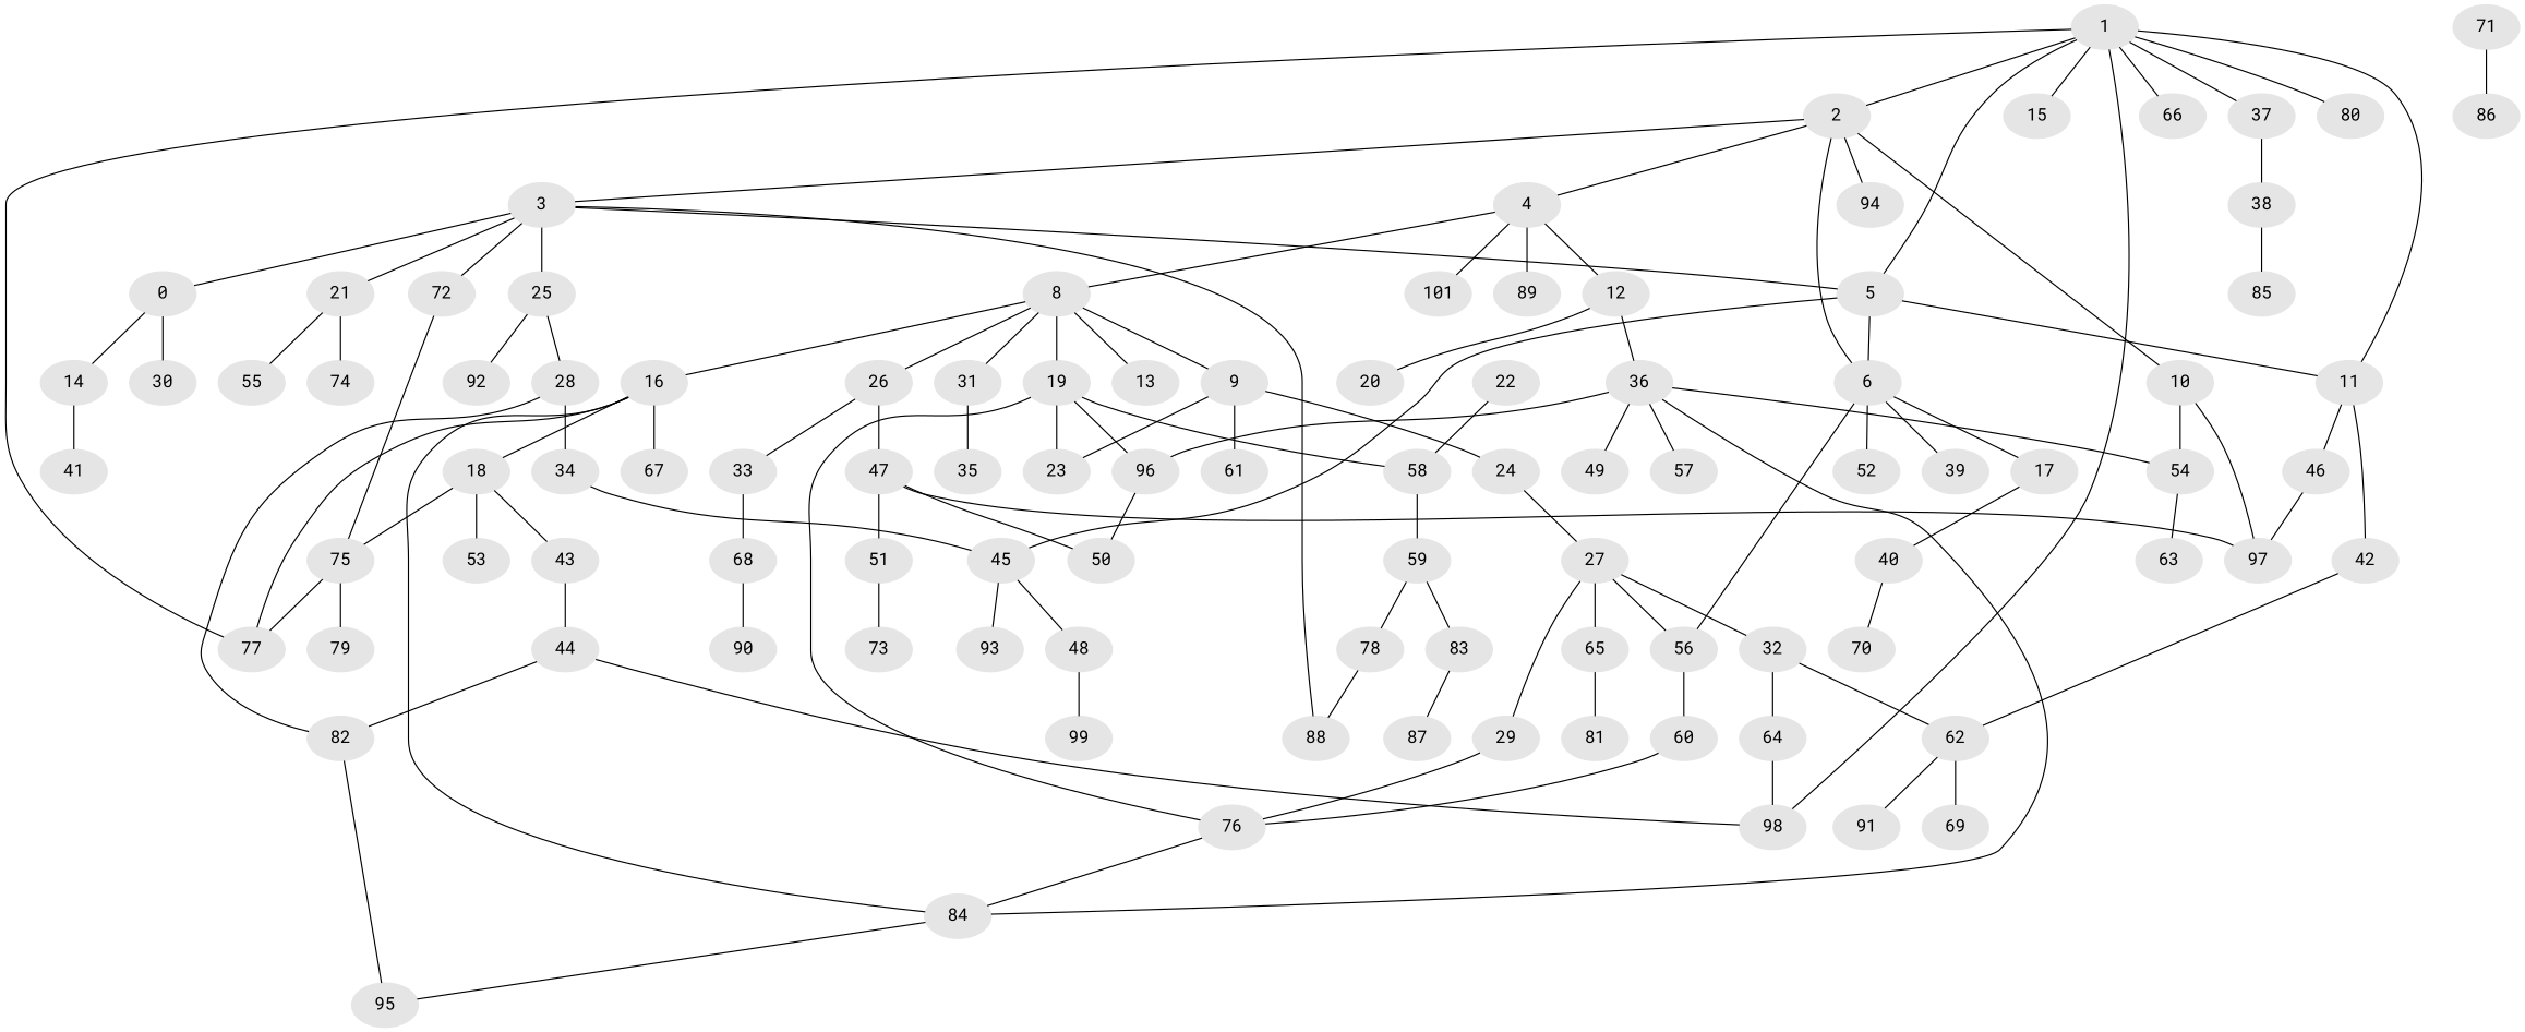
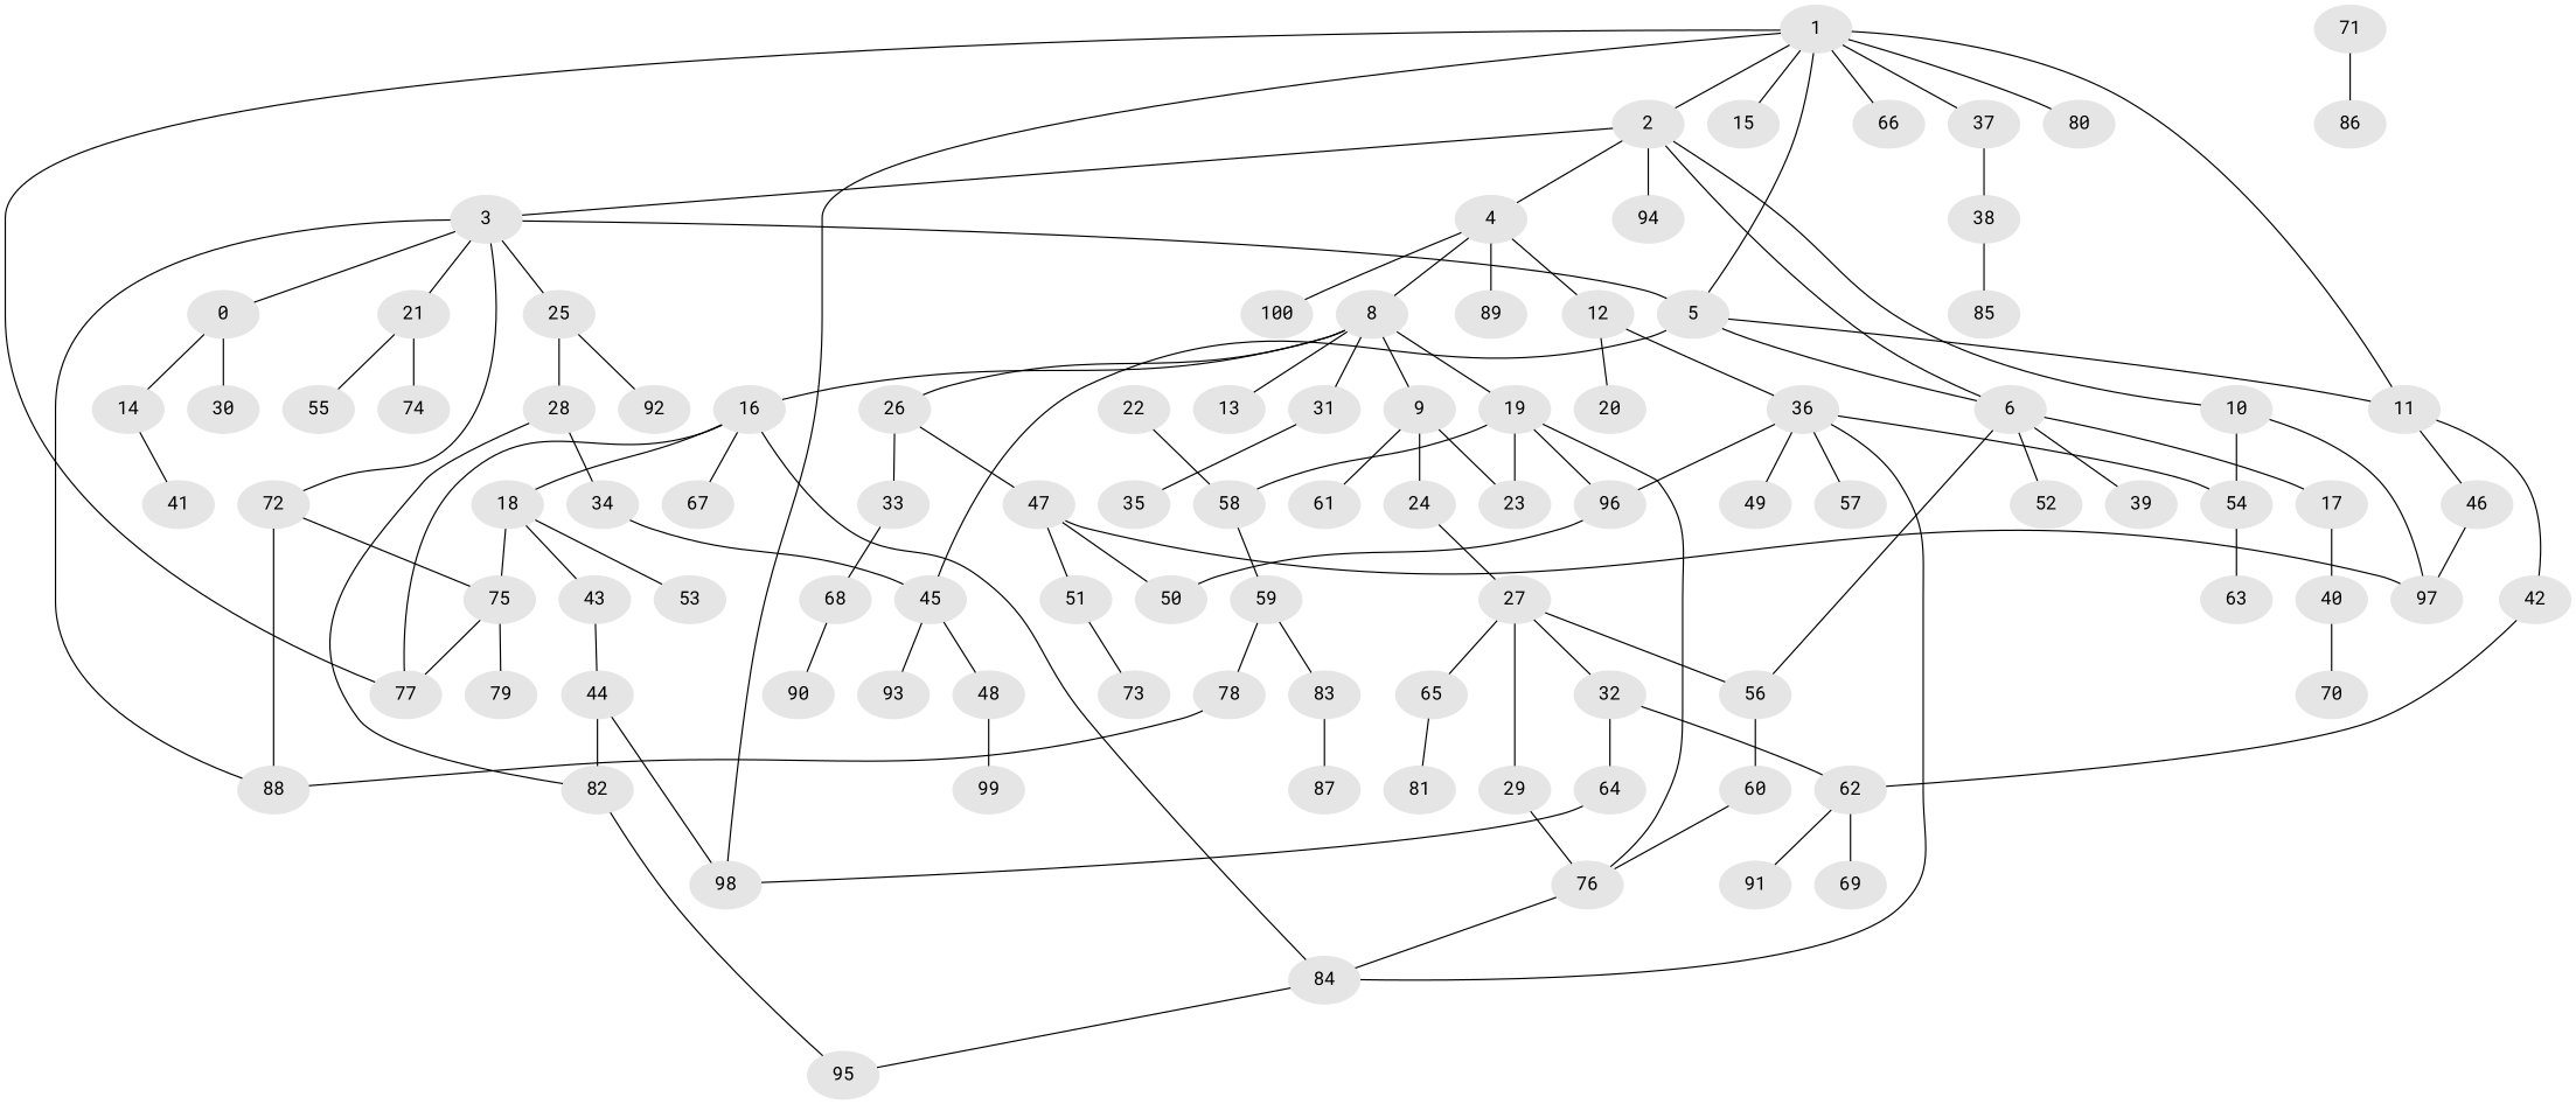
  graph {
    fontname="Roboto Mono"
    node [color=gray90 fontname="Roboto Mono" style=filled]
    edge [fontname="Roboto Mono"]
    1
    2
    5
    11
    15
    37
    66
    77
    80
    98
    3
    4
    6
    10
    94
    45
    42
    46
    38
    n20 [label=0]
    21
    25
    72
    88
    8
    12
    89
-   100 [label=101]
+   100
    17
    39
    52
    56
    54
    97
    14
    30
    55
    74
    28
    92
    75
    9
    13
    16
    19
    26
    31
    20
    36
    48
    93
    40
    60
    41
    23
    24
    61
    18
    67
    84
    58
    76
    96
    22
    33
    47
    35
    27
    63
    62
    49
    57
    43
    53
    95
    70
    44
    79
    59
    50
    29
    32
    65
    34
    82
    68
    51
    64
    81
    69
    91
    90
    85
    71
    86
    99
    73
    78
    83
    87
    1 -- 2
    1 -- 5
    1 -- 11
    1 -- 15
    1 -- 37
    1 -- 66
    1 -- 77
    1 -- 80
    1 -- 98
    2 -- 3
    2 -- 4
    2 -- 6
    2 -- 10
    2 -- 94
    5 -- 11
    5 -- 6
    5 -- 45
    11 -- 42
    11 -- 46
    37 -- 38
    3 -- 5
    3 -- n20
    3 -- 21
    3 -- 25
    3 -- 72
    3 -- 88
    4 -- 8
    4 -- 12
    4 -- 89
    4 -- 100
    6 -- 17
    6 -- 39
    6 -- 52
    6 -- 56
    10 -- 54
    10 -- 97
    45 -- 48
    45 -- 93
    42 -- 62
    46 -- 97
    38 -- 85
    n20 -- 14
    n20 -- 30
    21 -- 55
    21 -- 74
    25 -- 28
    25 -- 92
+   72 -- 88
    72 -- 75
    8 -- 9
    8 -- 13
    8 -- 16
    8 -- 19
    8 -- 26
    8 -- 31
    12 -- 20
    12 -- 36
    17 -- 40
    56 -- 60
    54 -- 63
    14 -- 41
    28 -- 34
    28 -- 82
    75 -- 77
    75 -- 79
    9 -- 23
    9 -- 24
    9 -- 61
    16 -- 77
    16 -- 18
    16 -- 67
    16 -- 84
    19 -- 23
    19 -- 58
    19 -- 76
    19 -- 96
    26 -- 33
    26 -- 47
    31 -- 35
    36 -- 54
    36 -- 84
    36 -- 96
    36 -- 49
    36 -- 57
    48 -- 99
    40 -- 70
    60 -- 76
    24 -- 27
    18 -- 75
    18 -- 43
    18 -- 53
    84 -- 95
    58 -- 59
    76 -- 84
    96 -- 50
    22 -- 58
    33 -- 68
    47 -- 97
    47 -- 50
    47 -- 51
    27 -- 56
    27 -- 29
    27 -- 32
    27 -- 65
    62 -- 69
    62 -- 91
    43 -- 44
    44 -- 98
    44 -- 82
    59 -- 78
    59 -- 83
    29 -- 76
    32 -- 62
    32 -- 64
    65 -- 81
    34 -- 45
    82 -- 95
    68 -- 90
    51 -- 73
    64 -- 98
    71 -- 86
    78 -- 88
    83 -- 87
  }
